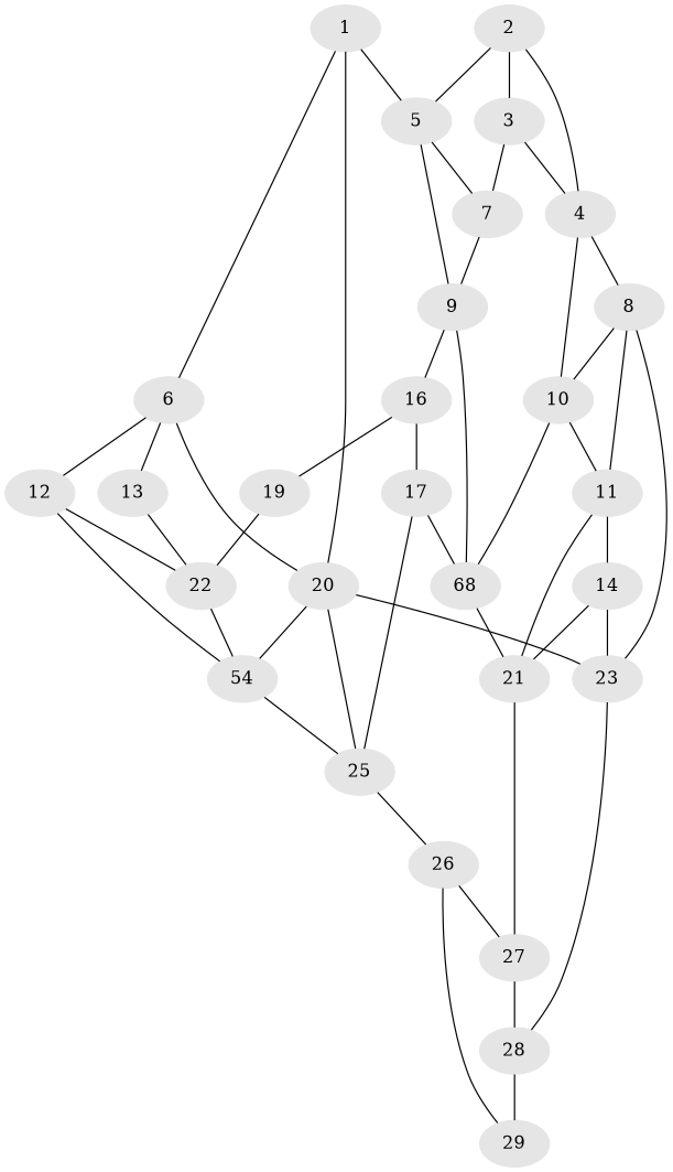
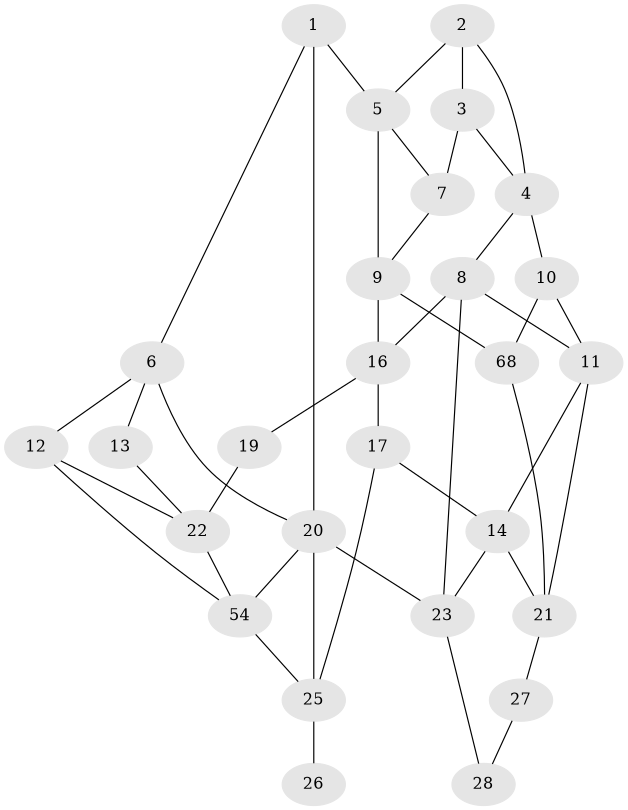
  graph {
    node [color=gray90 style=filled]
    edge [weight=1.0]
    1
    5
    6
    20
    7
    9
    12
    13
    23
    n10 [label=54]
    25
    2
    3
    4
    8
    10
    11
    n18 [label=68]
    16
    22
    14
    21
    28
    19
    17
    27
    26
-   29
    1 -- 5
    1 -- 6
    1 -- 20
    5 -- 7
    5 -- 9
    6 -- 20
    6 -- 12
    6 -- 13
    20 -- 23 [weight=2.0]
    20 -- n10
    20 -- 25
    7 -- 9
    9 -- n18
    9 -- 16
    12 -- n10
    12 -- 22
    13 -- 22
    23 -- 28
    n10 -- 25
    25 -- 26
    2 -- 5
    2 -- 3
    2 -- 4
    3 -- 7 [weight=2.0]
    3 -- 4
    4 -- 8
    4 -- 10
    8 -- 23
-   8 -- 10
+   8 -- 16
    8 -- 11
    10 -- 11
    10 -- n18
    11 -- 14
    11 -- 21
    n18 -- 21
    16 -- 19
    16 -- 17
    22 -- n10
    14 -- 23 [weight=2.0]
    14 -- 21
    21 -- 27
-   28 -- 29 [weight=2.0]
    19 -- 22
    17 -- 25
-   17 -- n18
+   17 -- 14
    27 -- 28
-   26 -- 27
-   26 -- 29
  }
